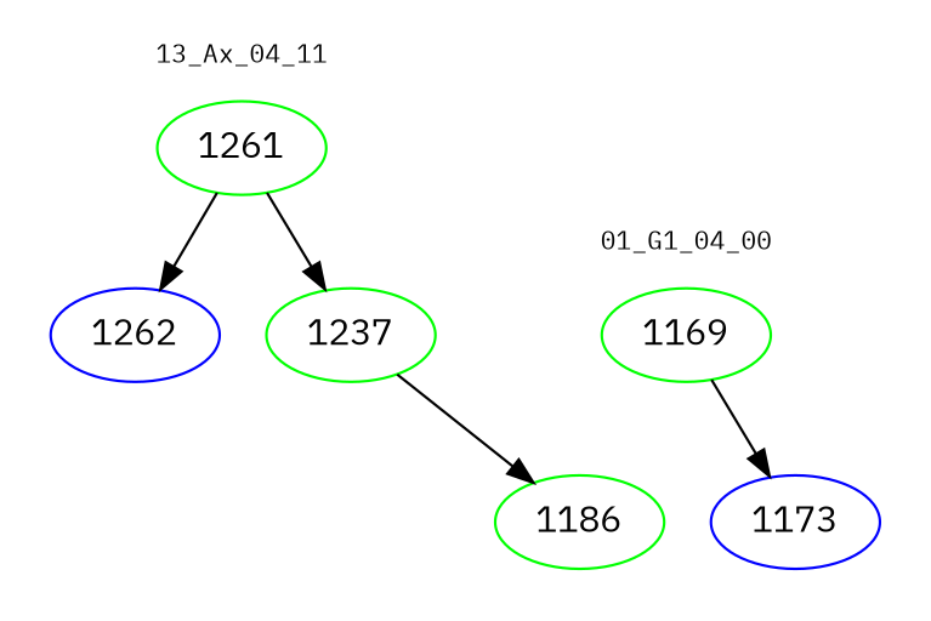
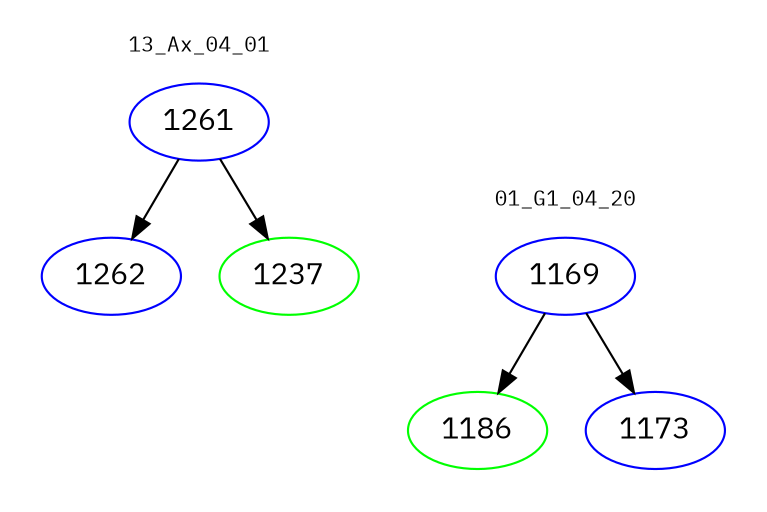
  digraph {
    fontname="IBM Plex Mono"
    node [color=green fontname="IBM Plex Mono"]
    edge [color=black fontname="IBM Plex Mono"]
-   n1 [label=1261]
+   n1 [color=blue label=1261]
    n2 [color=blue label=1262]
    n3 [label=1237]
-   n4 [label=1169]
+   n4 [color=blue label=1169]
    n5 [color=blue label=1173]
    n6 [label=1186]
    subgraph cluster_1 {
      color=white
      fontsize=10
-     label="13_Ax_04_11"
+     label="13_Ax_04_01"
      n1
      n2
      n3
    }
    subgraph cluster_2 {
      color=white
      fontsize=10
-     label="01_G1_04_00"
+     label="01_G1_04_20"
      n4
      n5
      n6
    }
    n1 -> n2
    n1 -> n3
    n4 -> n5
-   n3 -> n6
+   n4 -> n6
  }
